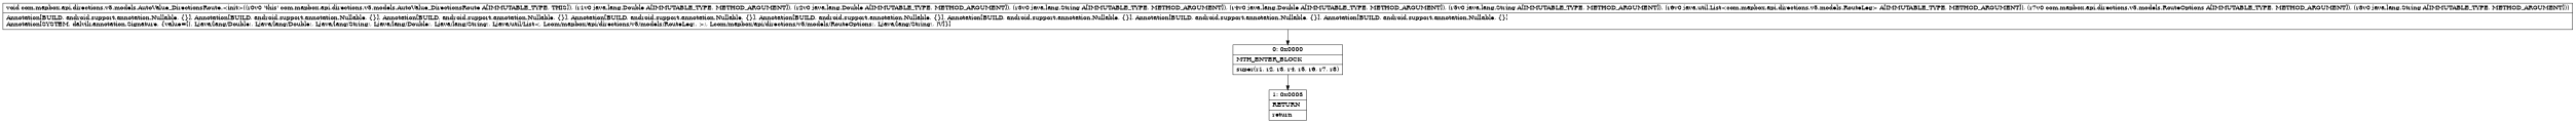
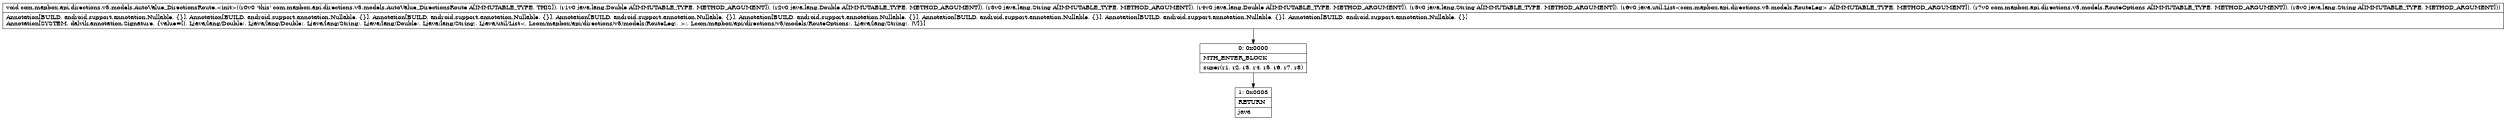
  digraph {
    node [shape=record]
    n1 [label="{0\:\ 0x0000|MTH_ENTER_BLOCK\l|super(r1, r2, r3, r4, r5, r6, r7, r8)\l}"]
-   n2 [label="{1\:\ 0x0003|RETURN\l|return\l}"]
+   n2 [label="{1\:\ 0x0003|RETURN\l|java\l}"]
    n3 [label="{void com.mapbox.api.directions.v5.models.AutoValue_DirectionsRoute.\<init\>((r0v0 'this' com.mapbox.api.directions.v5.models.AutoValue_DirectionsRoute A[IMMUTABLE_TYPE, THIS]), (r1v0 java.lang.Double A[IMMUTABLE_TYPE, METHOD_ARGUMENT]), (r2v0 java.lang.Double A[IMMUTABLE_TYPE, METHOD_ARGUMENT]), (r3v0 java.lang.String A[IMMUTABLE_TYPE, METHOD_ARGUMENT]), (r4v0 java.lang.Double A[IMMUTABLE_TYPE, METHOD_ARGUMENT]), (r5v0 java.lang.String A[IMMUTABLE_TYPE, METHOD_ARGUMENT]), (r6v0 java.util.List\<com.mapbox.api.directions.v5.models.RouteLeg\> A[IMMUTABLE_TYPE, METHOD_ARGUMENT]), (r7v0 com.mapbox.api.directions.v5.models.RouteOptions A[IMMUTABLE_TYPE, METHOD_ARGUMENT]), (r8v0 java.lang.String A[IMMUTABLE_TYPE, METHOD_ARGUMENT]))  | Annotation[BUILD, android.support.annotation.Nullable, \{\}], Annotation[BUILD, android.support.annotation.Nullable, \{\}], Annotation[BUILD, android.support.annotation.Nullable, \{\}], Annotation[BUILD, android.support.annotation.Nullable, \{\}], Annotation[BUILD, android.support.annotation.Nullable, \{\}], Annotation[BUILD, android.support.annotation.Nullable, \{\}], Annotation[BUILD, android.support.annotation.Nullable, \{\}], Annotation[BUILD, android.support.annotation.Nullable, \{\}]\lAnnotation[SYSTEM, dalvik.annotation.Signature, \{value=[(, Ljava\/lang\/Double;, Ljava\/lang\/Double;, Ljava\/lang\/String;, Ljava\/lang\/Double;, Ljava\/lang\/String;, Ljava\/util\/List\<, Lcom\/mapbox\/api\/directions\/v5\/models\/RouteLeg;, \>;, Lcom\/mapbox\/api\/directions\/v5\/models\/RouteOptions;, Ljava\/lang\/String;, )V]\}]\l}"]
    n1 -> n2
    n3 -> n1
  }
